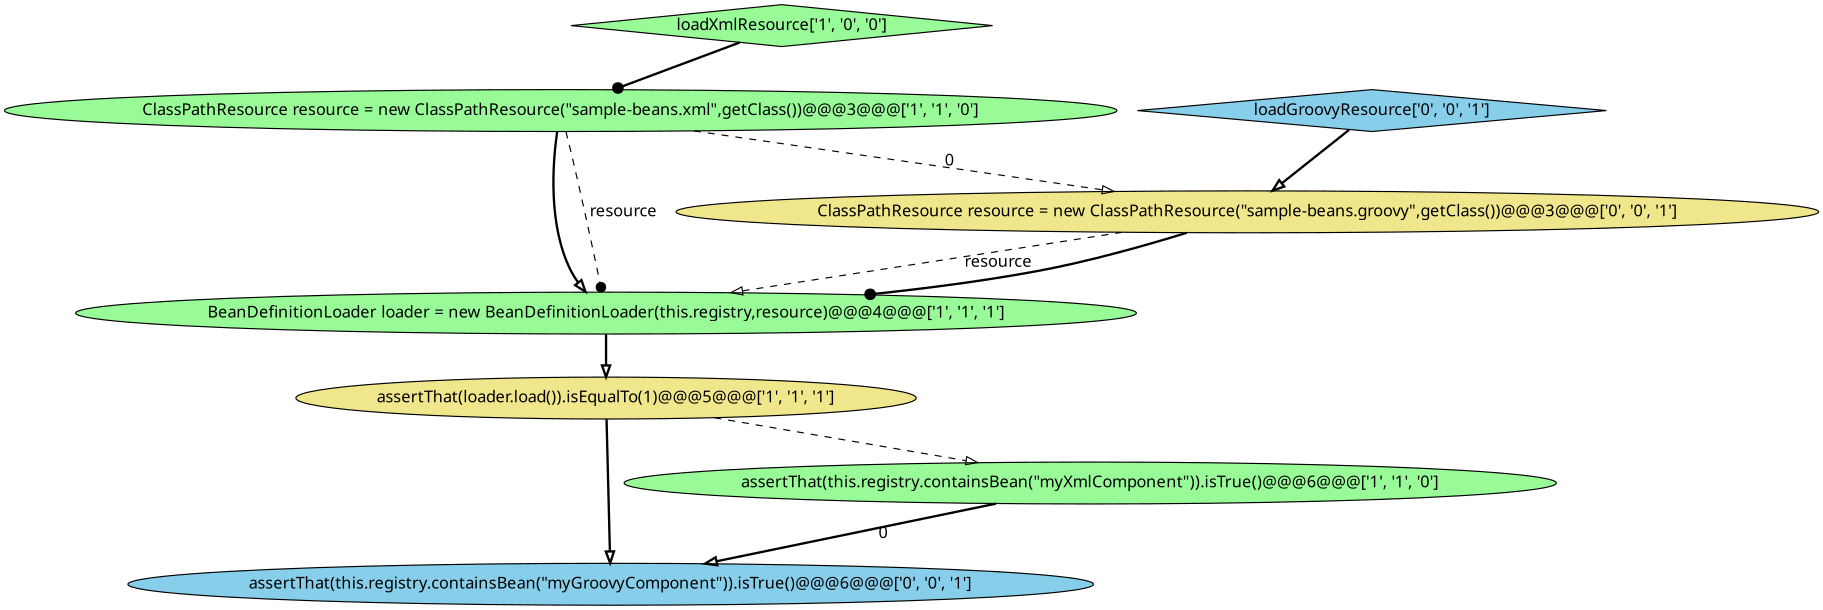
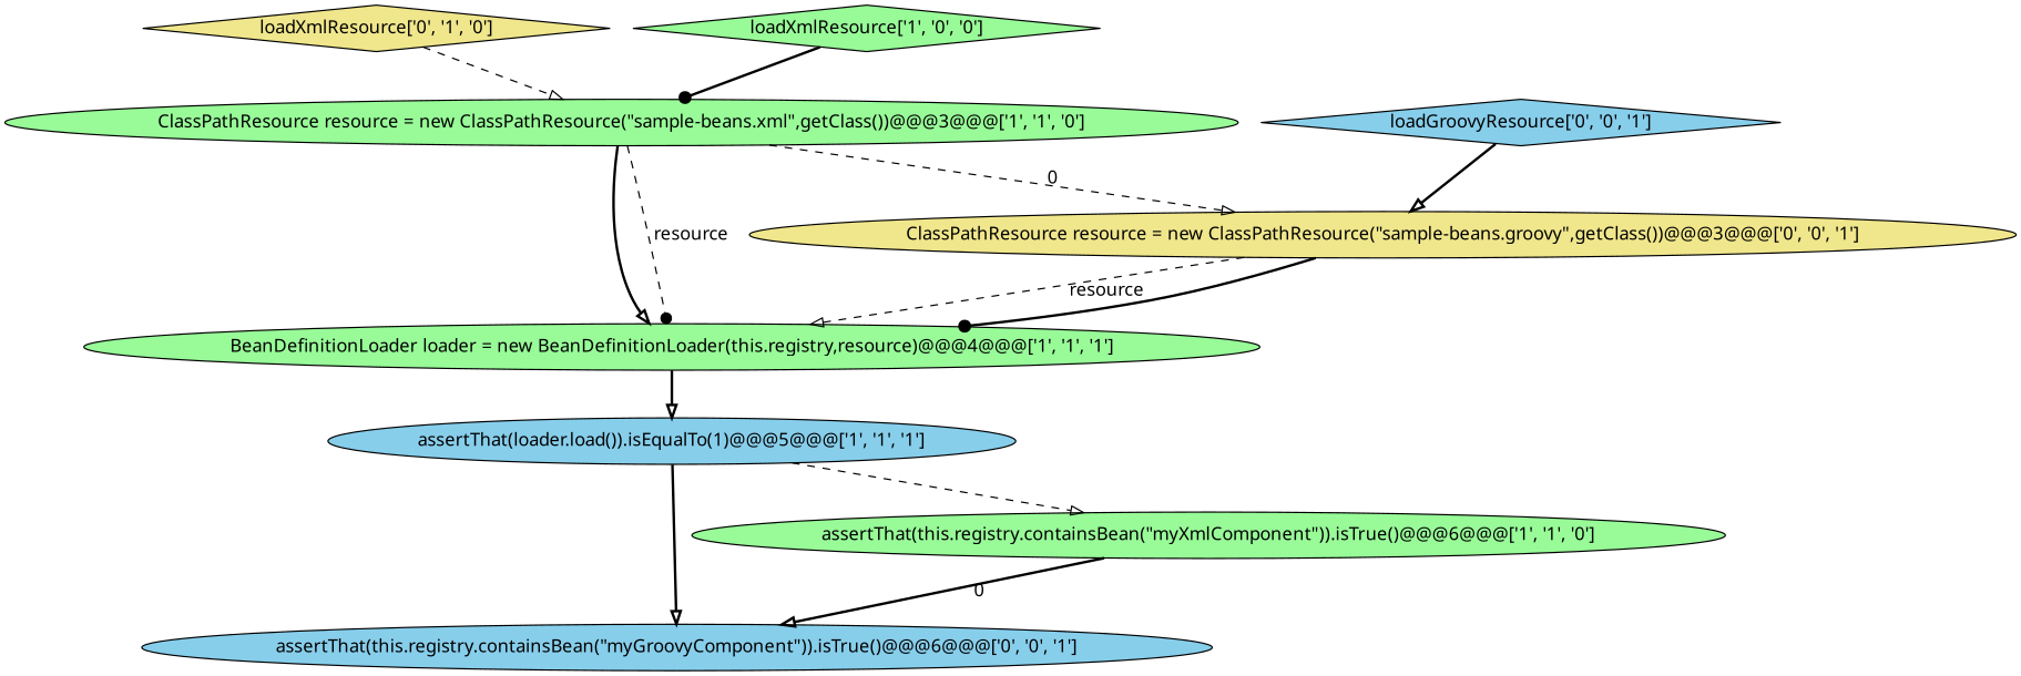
  digraph {
    fontname="Noto Sans"
    node [fillcolor=palegreen fontname="Noto Sans" shape=ellipse style=filled]
    edge [arrowhead=onormal fontname="Noto Sans" style=bold]
+   n1 [fillcolor=khaki label="loadXmlResource['0', '1', '0']" shape=diamond]
    n2 [label="ClassPathResource resource = new ClassPathResource(\"sample-beans.xml\",getClass())@@@3@@@['1', '1', '0']"]
    n3 [label="BeanDefinitionLoader loader = new BeanDefinitionLoader(this.registry,resource)@@@4@@@['1', '1', '1']"]
    n4 [fillcolor=khaki label="ClassPathResource resource = new ClassPathResource(\"sample-beans.groovy\",getClass())@@@3@@@['0', '0', '1']"]
-   n5 [fillcolor=khaki label="assertThat(loader.load()).isEqualTo(1)@@@5@@@['1', '1', '1']"]
+   n5 [fillcolor=skyblue label="assertThat(loader.load()).isEqualTo(1)@@@5@@@['1', '1', '1']"]
    n6 [fillcolor=skyblue label="assertThat(this.registry.containsBean(\"myGroovyComponent\")).isTrue()@@@6@@@['0', '0', '1']"]
    n7 [label="assertThat(this.registry.containsBean(\"myXmlComponent\")).isTrue()@@@6@@@['1', '1', '0']"]
    n8 [label="loadXmlResource['1', '0', '0']" shape=diamond]
    n9 [fillcolor=skyblue label="loadGroovyResource['0', '0', '1']" shape=diamond]
+   n1 -> n2 [style=dashed]
    n2 -> n3
    n2 -> n3 [arrowhead=dot label=resource style=dashed]
    n2 -> n4 [label=0 style=dashed]
    n3 -> n5
    n4 -> n3 [label=resource style=dashed]
    n4 -> n3 [arrowhead=dot]
    n5 -> n6
    n5 -> n7 [style=dashed]
    n7 -> n6 [label=0]
    n8 -> n2 [arrowhead=dot]
    n9 -> n4
  }
